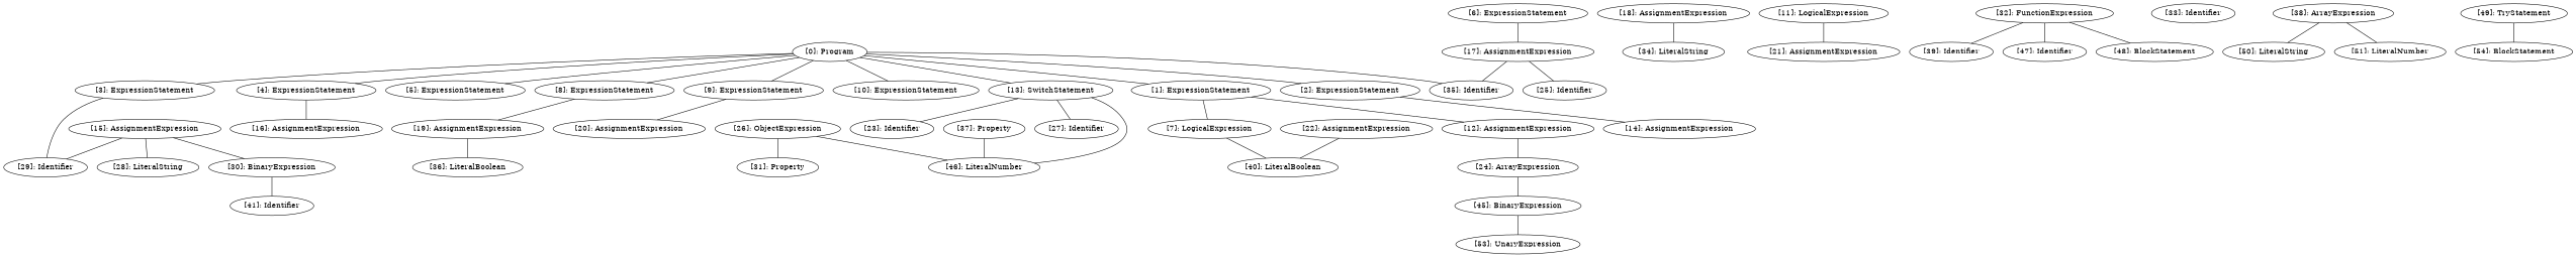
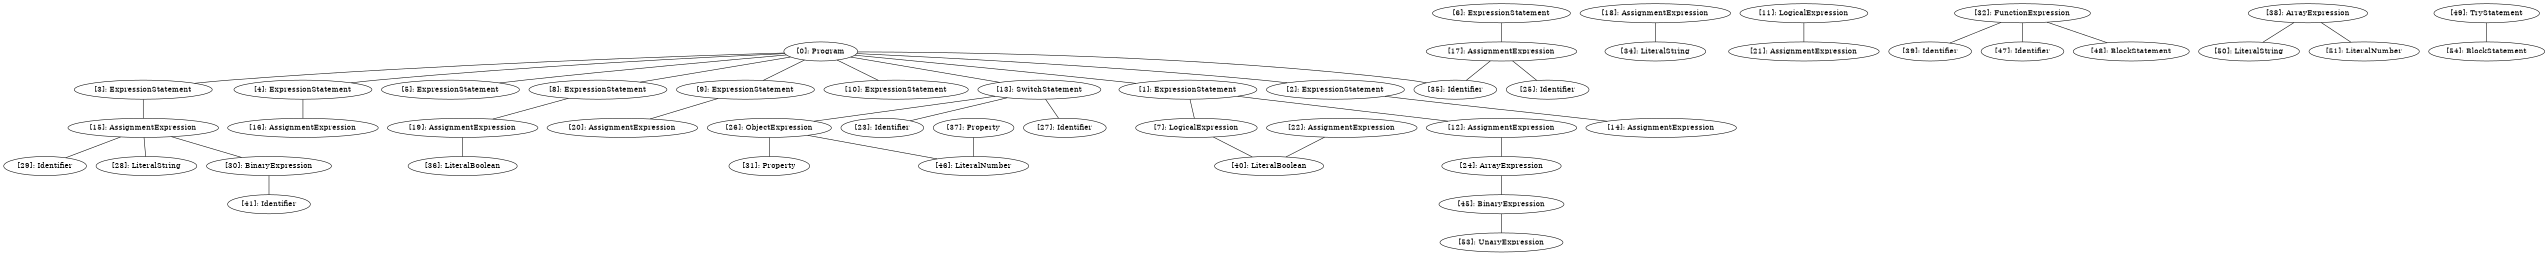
  graph {
    n1 [label="[0]: Program"]
    n2 [label="[1]: ExpressionStatement"]
    n3 [label="[2]: ExpressionStatement"]
    n4 [label="[3]: ExpressionStatement"]
    n5 [label="[4]: ExpressionStatement"]
    n6 [label="[5]: ExpressionStatement"]
    n7 [label="[8]: ExpressionStatement"]
    n8 [label="[9]: ExpressionStatement"]
    n9 [label="[10]: ExpressionStatement"]
    n10 [label="[13]: SwitchStatement"]
    n11 [label="[35]: Identifier"]
    n12 [label="[7]: LogicalExpression"]
    n13 [label="[12]: AssignmentExpression"]
    n14 [label="[14]: AssignmentExpression"]
    n15 [label="[15]: AssignmentExpression"]
    n16 [label="[16]: AssignmentExpression"]
    n17 [label="[6]: ExpressionStatement"]
    n18 [label="[17]: AssignmentExpression"]
    n19 [label="[19]: AssignmentExpression"]
    n20 [label="[20]: AssignmentExpression"]
    n21 [label="[23]: Identifier"]
    n22 [label="[26]: ObjectExpression"]
    n23 [label="[27]: Identifier"]
    n24 [label="[40]: LiteralBoolean"]
    n25 [label="[24]: ArrayExpression"]
    n26 [label="[28]: LiteralString"]
    n27 [label="[29]: Identifier"]
    n28 [label="[30]: BinaryExpression"]
    n29 [label="[25]: Identifier"]
    n30 [label="[18]: AssignmentExpression"]
    n31 [label="[34]: LiteralString"]
    n32 [label="[36]: LiteralBoolean"]
    n33 [label="[11]: LogicalExpression"]
    n34 [label="[21]: AssignmentExpression"]
    n35 [label="[22]: AssignmentExpression"]
    n36 [label="[45]: BinaryExpression"]
    n37 [label="[31]: Property"]
    n38 [label="[46]: LiteralNumber"]
    n39 [label="[41]: Identifier"]
    n40 [label="[32]: FunctionExpression"]
    n41 [label="[39]: Identifier"]
    n42 [label="[47]: Identifier"]
    n43 [label="[48]: BlockStatement"]
    n44 [label="[53]: UnaryExpression"]
    n45 [label="[37]: Property"]
-   n46 [label="[33]: Identifier"]
    n47 [label="[38]: ArrayExpression"]
    n48 [label="[50]: LiteralString"]
    n49 [label="[51]: LiteralNumber"]
    n50 [label="[49]: TryStatement"]
    n51 [label="[54]: BlockStatement"]
    n1 -- n2
    n1 -- n3
    n1 -- n4
    n1 -- n5
    n1 -- n6
    n1 -- n7
    n1 -- n8
    n1 -- n9
    n1 -- n10
    n1 -- n11
    n2 -- n12
    n2 -- n13
    n3 -- n14
-   n4 -- n27
+   n4 -- n15
    n5 -- n16
    n7 -- n19
    n8 -- n20
    n10 -- n21
-   n10 -- n38
+   n10 -- n22
    n10 -- n23
    n12 -- n24
    n13 -- n25
    n15 -- n26
    n15 -- n27
    n15 -- n28
    n17 -- n18
    n18 -- n11
    n18 -- n29
    n19 -- n32
    n22 -- n37
    n22 -- n38
    n25 -- n36
    n28 -- n39
    n30 -- n31
    n33 -- n34
    n35 -- n24
    n36 -- n44
    n40 -- n41
    n40 -- n42
    n40 -- n43
    n45 -- n38
    n47 -- n48
    n47 -- n49
    n50 -- n51
  }
